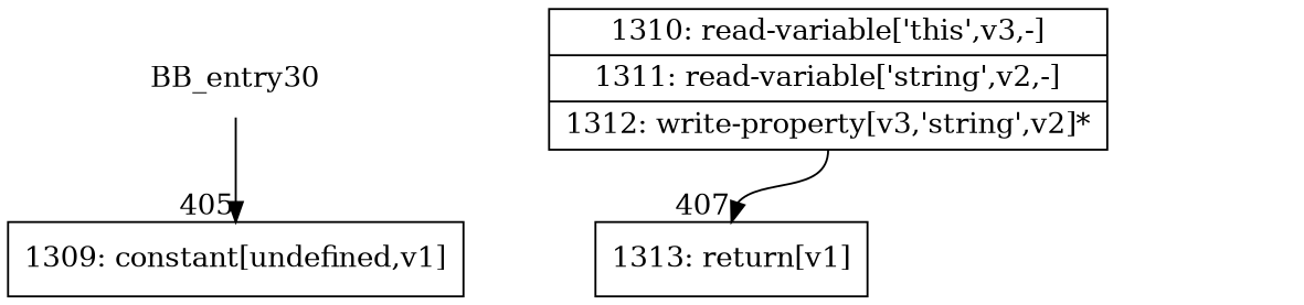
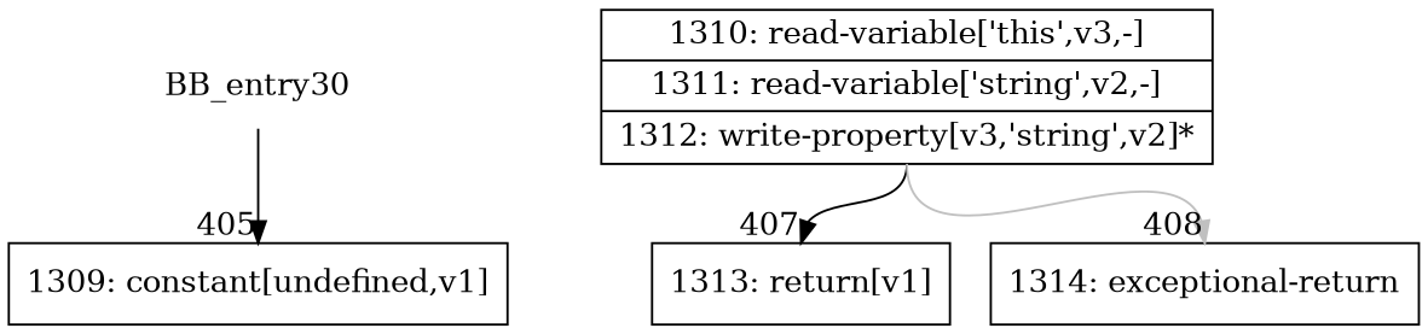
  digraph {
    rankdir=TD
    node [shape=record]
    edge [headport=n tailport=s]
    n1 [label=BB_entry30 shape=none]
    n2 [label="{1309: constant[undefined,v1]}"]
    n3 [label="{1310: read-variable['this',v3,-]|1311: read-variable['string',v2,-]|1312: write-property[v3,'string',v2]*}"]
    n4 [label="{1313: return[v1]}"]
+   n5 [label="{1314: exceptional-return}"]
    n1 -> n2 [headlabel="    405"]
    n3 -> n4 [headlabel="      407"]
+   n3 -> n5 [color=gray headlabel="      408"]
  }
